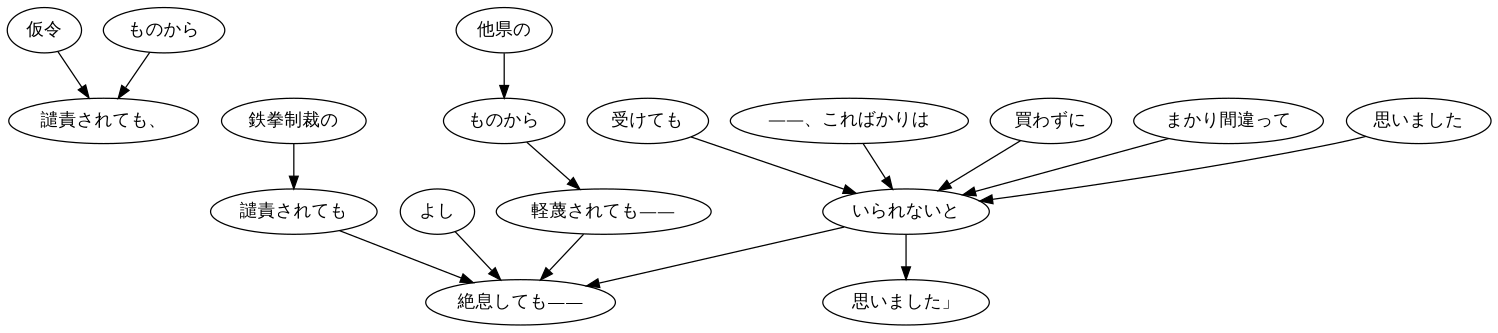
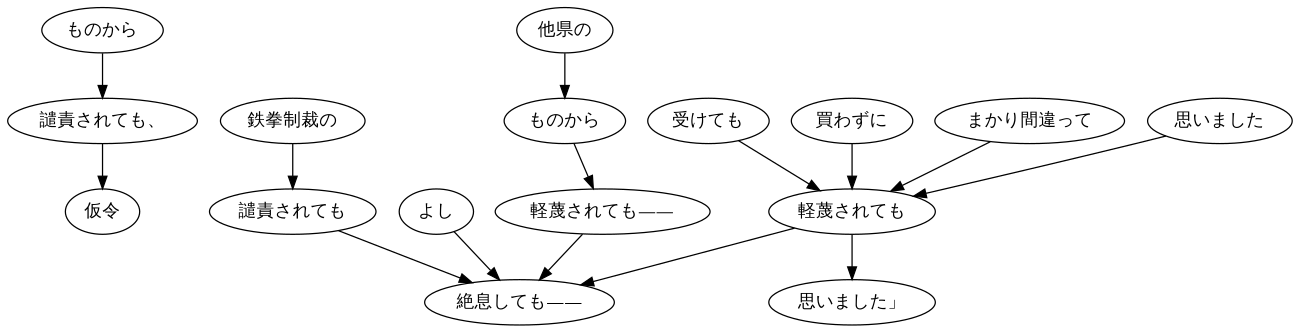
  digraph {
    n1 [label="仮令"]
    n2 [label="譴責されても、"]
    n3 [label="ものから"]
    n4 [label="軽蔑されても——"]
    n5 [label="絶息しても——"]
    n6 [label="他県の"]
    n7 [label="ものから"]
    n8 [label="よし"]
    n9 [label="鉄拳制裁の"]
    n10 [label="譴責されても"]
-   n11 [label="いられないと"]
+   n11 [label="軽蔑されても"]
    n12 [label="思いました」"]
    n13 [label="まかり間違って"]
    n14 [label="思いました"]
    n15 [label="受けても"]
-   n16 [label="——、こればかりは"]
    n17 [label="買わずに"]
-   n1 -> n2
+   n2 -> n1
    n3 -> n2
    n4 -> n5
    n6 -> n7
    n7 -> n4
    n8 -> n5
    n9 -> n10
    n10 -> n5
    n11 -> n5
    n11 -> n12
    n13 -> n11
    n14 -> n11
    n15 -> n11
-   n16 -> n11
    n17 -> n11
  }
